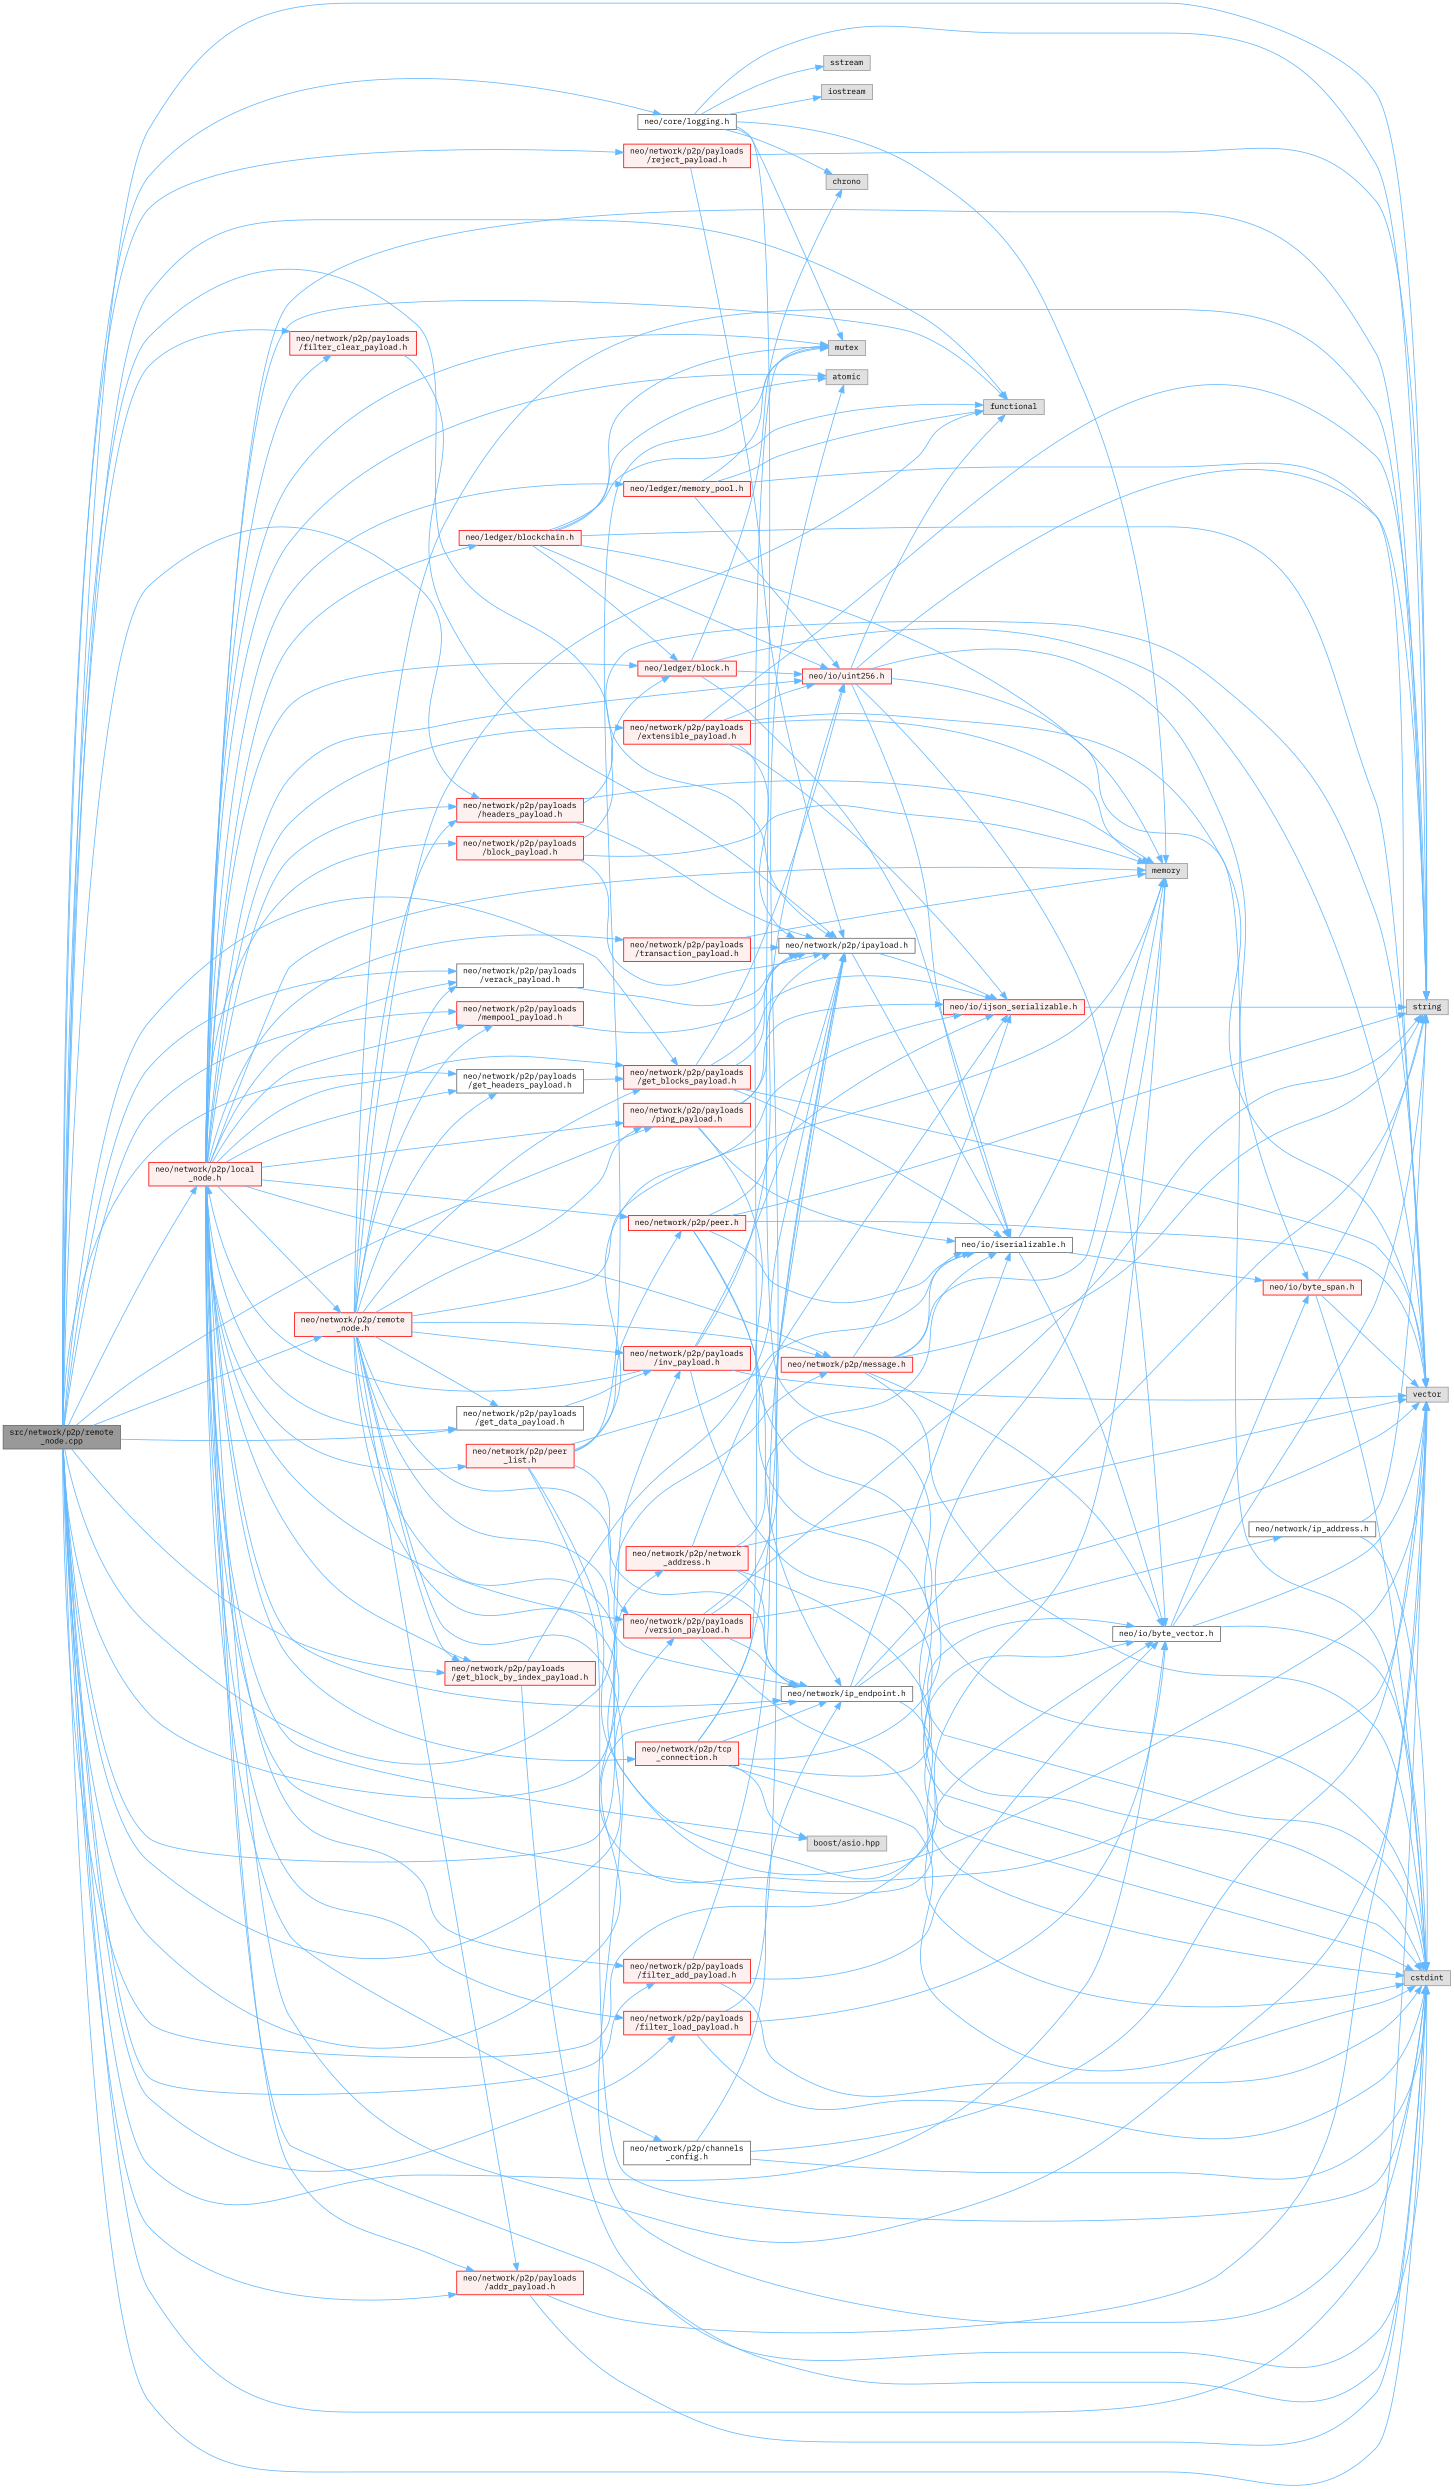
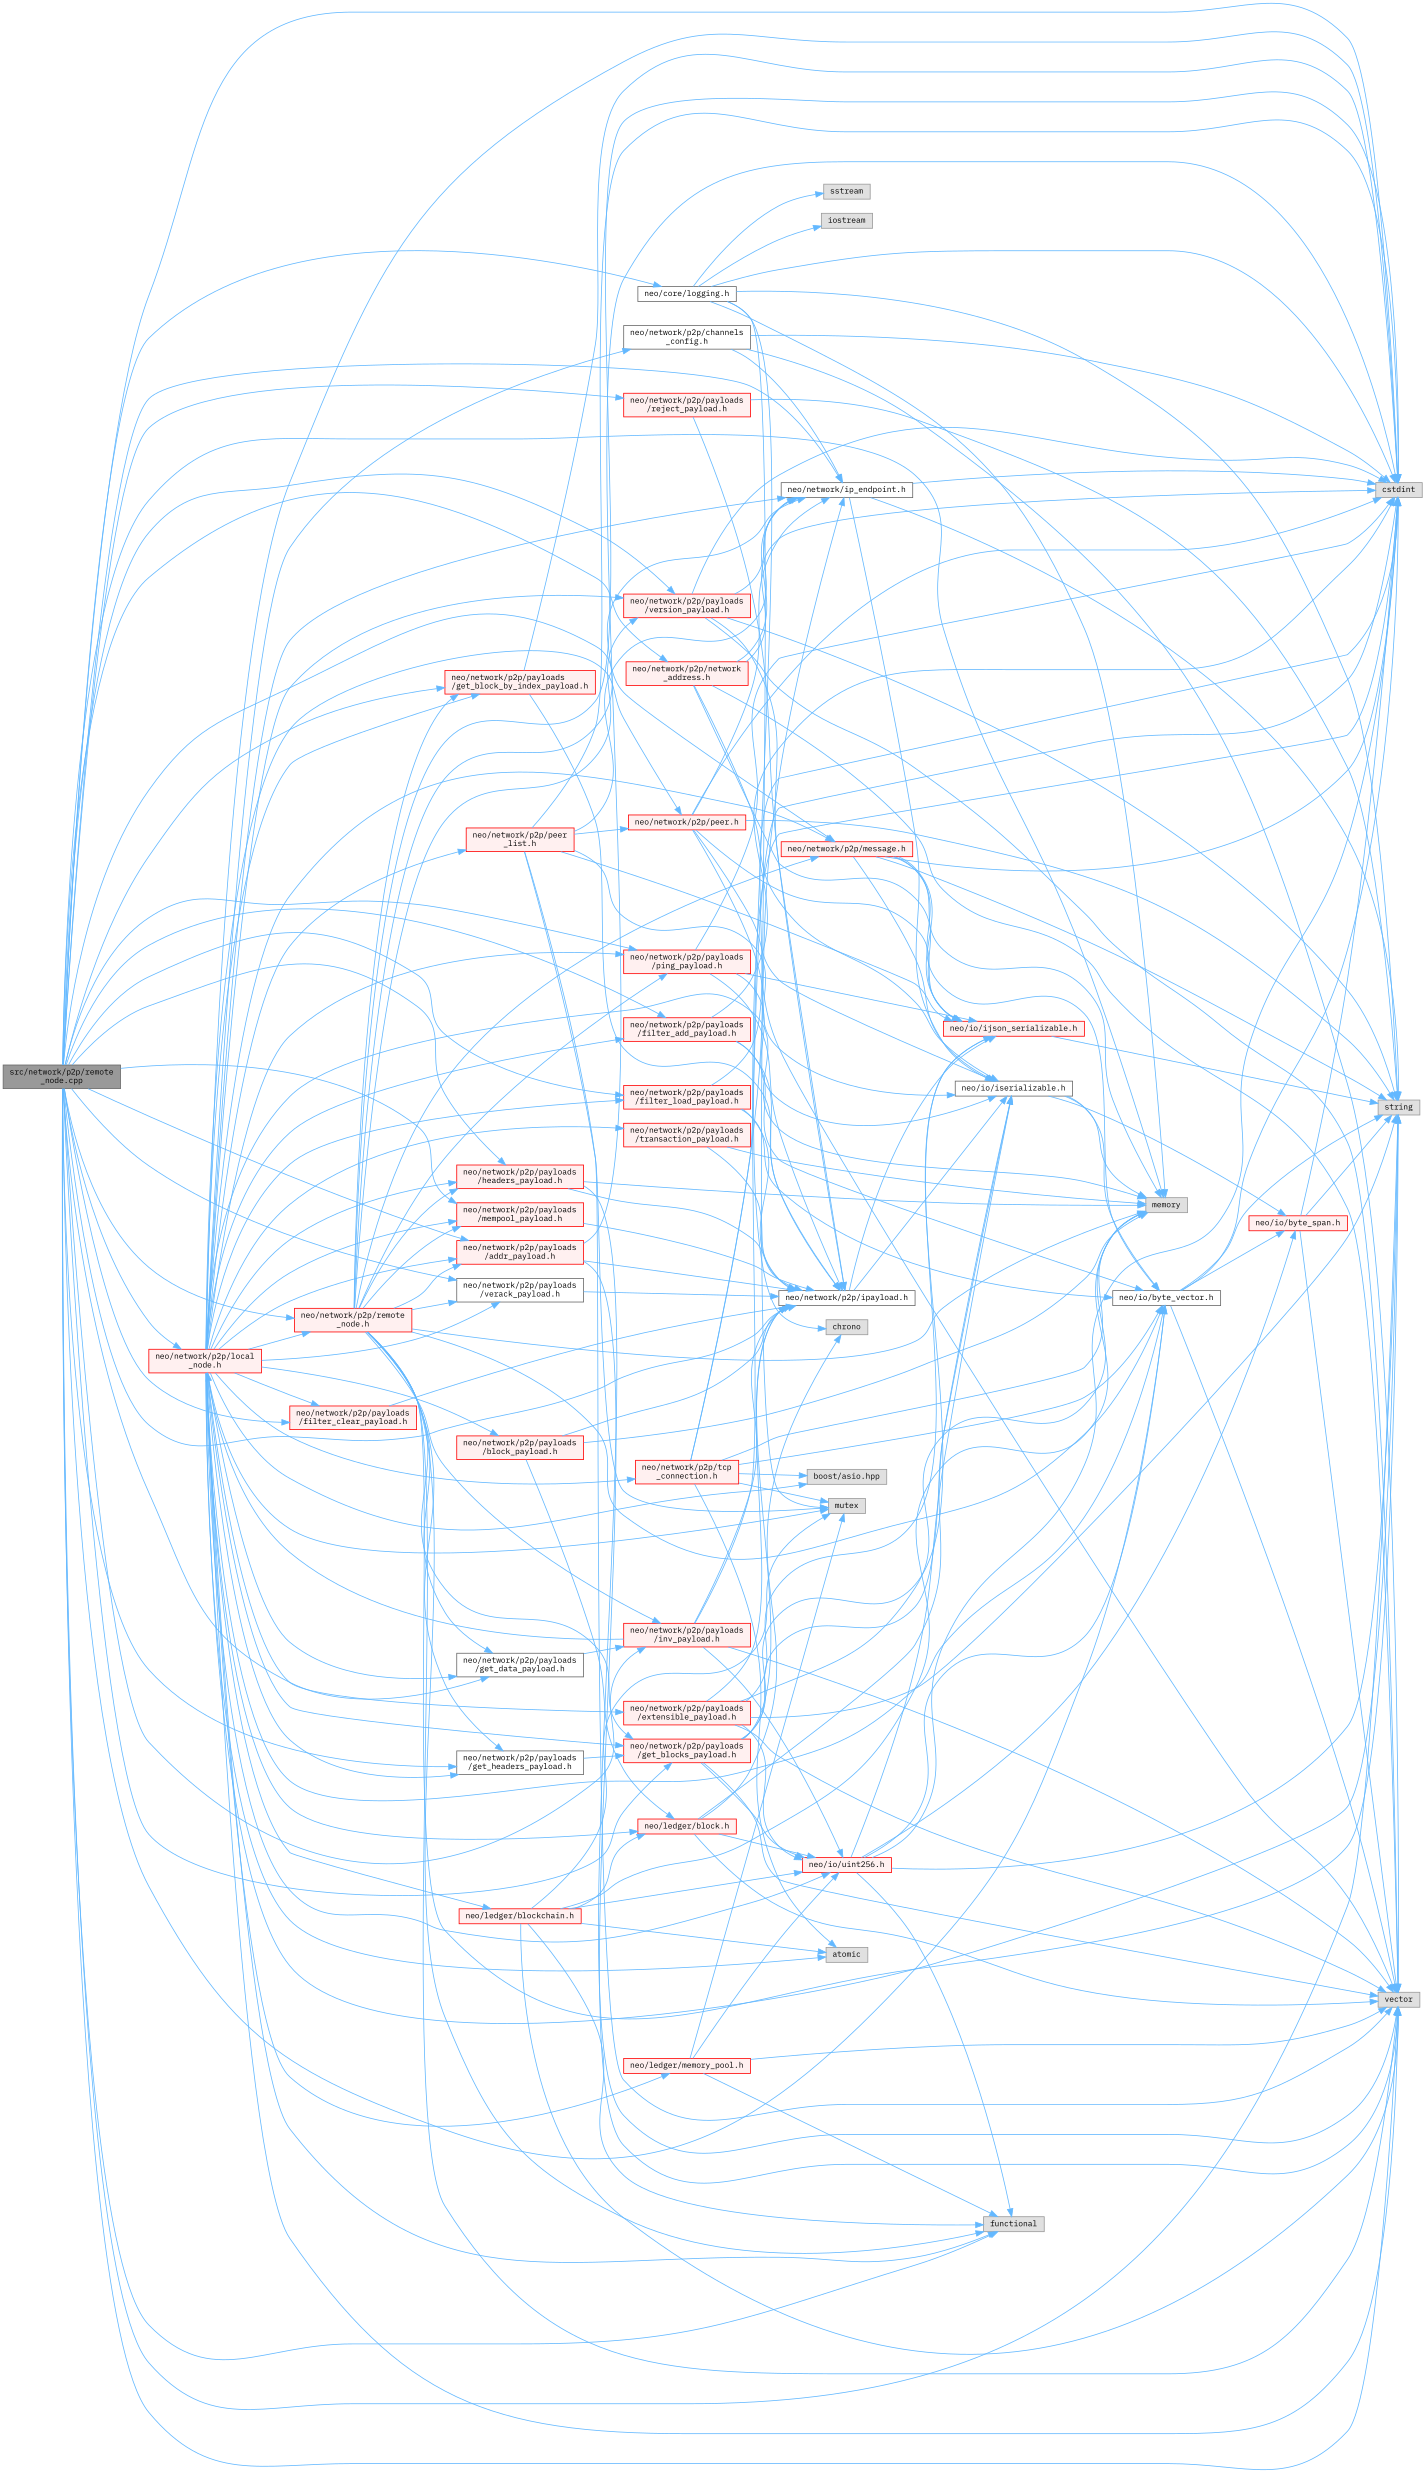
  digraph {
    fontname="IBM Plex Mono"
    rankdir=LR
    node [color=red fillcolor="#FFF0F0" fontname="IBM Plex Mono" fontsize=10 shape=box style=filled]
    edge [color=steelblue1 fontname="IBM Plex Mono" fontsize=10 labelfontname=Helvetica labelfontsize=10 style=solid]
    n1 [color=gray40 fillcolor=grey60 fontcolor=black height=0.2 label="src/network/p2p/remote\l_node.cpp" width=0.4]
    n2 [color=grey40 fillcolor=white height=0.2 label="neo/core/logging.h" width=0.4]
    n3 [color=grey60 fillcolor="#E0E0E0" height=0.2 label=cstdint width=0.4]
    n4 [color=grey60 fillcolor="#E0E0E0" height=0.2 label=memory width=0.4]
    n5 [color=grey60 fillcolor="#E0E0E0" height=0.2 label=string width=0.4]
    n6 [color=grey40 fillcolor=white height=0.2 label="neo/io/byte_vector.h" width=0.4]
    n7 [color=grey60 fillcolor="#E0E0E0" height=0.2 label=vector width=0.4]
    n8 [color=grey40 fillcolor=white height=0.2 label="neo/network/ip_endpoint.h" width=0.4]
    n9 [color=grey40 fillcolor=white height=0.2 label="neo/network/p2p/ipayload.h" width=0.4]
    n10 [height=0.2 label="neo/network/p2p/local\l_node.h" width=0.4]
    n11 [color=grey60 fillcolor="#E0E0E0" height=0.2 label=functional width=0.4]
    n12 [height=0.2 label="neo/network/p2p/message.h" width=0.4]
    n13 [height=0.2 label="neo/network/p2p/payloads\l/addr_payload.h" width=0.4]
    n14 [height=0.2 label="neo/network/p2p/payloads\l/filter_add_payload.h" width=0.4]
    n15 [height=0.2 label="neo/network/p2p/payloads\l/filter_clear_payload.h" width=0.4]
    n16 [height=0.2 label="neo/network/p2p/payloads\l/filter_load_payload.h" width=0.4]
    n17 [height=0.2 label="neo/network/p2p/payloads\l/get_block_by_index_payload.h" width=0.4]
    n18 [height=0.2 label="neo/network/p2p/payloads\l/get_blocks_payload.h" width=0.4]
    n19 [color=grey40 fillcolor=white height=0.2 label="neo/network/p2p/payloads\l/get_data_payload.h" width=0.4]
    n20 [height=0.2 label="neo/network/p2p/payloads\l/inv_payload.h" width=0.4]
    n21 [color=grey40 fillcolor=white height=0.2 label="neo/network/p2p/payloads\l/get_headers_payload.h" width=0.4]
    n22 [height=0.2 label="neo/network/p2p/payloads\l/headers_payload.h" width=0.4]
    n23 [height=0.2 label="neo/network/p2p/payloads\l/mempool_payload.h" width=0.4]
    n24 [height=0.2 label="neo/network/p2p/payloads\l/ping_payload.h" width=0.4]
    n25 [color=grey40 fillcolor=white height=0.2 label="neo/network/p2p/payloads\l/verack_payload.h" width=0.4]
    n26 [height=0.2 label="neo/network/p2p/payloads\l/version_payload.h" width=0.4]
    n27 [height=0.2 label="neo/network/p2p/remote\l_node.h" width=0.4]
    n28 [height=0.2 label="neo/network/p2p/network\l_address.h" width=0.4]
    n29 [height=0.2 label="neo/network/p2p/payloads\l/reject_payload.h" width=0.4]
    n30 [color=grey60 fillcolor="#E0E0E0" height=0.2 label=chrono width=0.4]
    n31 [color=grey60 fillcolor="#E0E0E0" height=0.2 label=sstream width=0.4]
    n32 [color=grey60 fillcolor="#E0E0E0" height=0.2 label=iostream width=0.4]
    n33 [color=grey60 fillcolor="#E0E0E0" height=0.2 label=mutex width=0.4]
    n34 [height=0.2 label="neo/io/byte_span.h" width=0.4]
    n35 [color=grey40 fillcolor=white height=0.2 label="neo/io/iserializable.h" width=0.4]
-   n36 [color=grey40 fillcolor=white height=0.2 label="neo/network/ip_address.h" width=0.4]
    n37 [height=0.2 label="neo/io/ijson_serializable.h" width=0.4]
    n38 [height=0.2 label="neo/io/uint256.h" width=0.4]
    n39 [height=0.2 label="neo/ledger/block.h" width=0.4]
    n40 [height=0.2 label="neo/ledger/blockchain.h" width=0.4]
    n41 [color=grey60 fillcolor="#E0E0E0" height=0.2 label=atomic width=0.4]
    n42 [height=0.2 label="neo/ledger/memory_pool.h" width=0.4]
    n43 [color=grey40 fillcolor=white height=0.2 label="neo/network/p2p/channels\l_config.h" width=0.4]
    n44 [height=0.2 label="neo/network/p2p/payloads\l/block_payload.h" width=0.4]
    n45 [height=0.2 label="neo/network/p2p/payloads\l/extensible_payload.h" width=0.4]
    n46 [height=0.2 label="neo/network/p2p/payloads\l/transaction_payload.h" width=0.4]
    n47 [height=0.2 label="neo/network/p2p/peer.h" width=0.4]
    n48 [height=0.2 label="neo/network/p2p/peer\l_list.h" width=0.4]
    n49 [height=0.2 label="neo/network/p2p/tcp\l_connection.h" width=0.4]
    n50 [color=grey60 fillcolor="#E0E0E0" height=0.2 label="boost/asio.hpp" width=0.4]
    n1 -> n2
    n1 -> n3
    n1 -> n4
    n1 -> n5
    n1 -> n6
    n1 -> n7
    n1 -> n8
    n1 -> n9
    n1 -> n10
    n1 -> n11
    n1 -> n12
    n1 -> n13
    n1 -> n14
    n1 -> n15
    n1 -> n16
    n1 -> n17
    n1 -> n18
    n1 -> n19
    n1 -> n20
    n1 -> n21
    n1 -> n22
    n1 -> n23
    n1 -> n24
    n1 -> n25
    n1 -> n26
    n1 -> n27
    n1 -> n28
    n1 -> n29
    n2 -> n3
    n2 -> n4
    n2 -> n5
    n2 -> n30
    n2 -> n31
    n2 -> n32
    n2 -> n33
    n6 -> n3
    n6 -> n5
    n6 -> n7
    n6 -> n34
    n8 -> n3
    n8 -> n5
    n8 -> n35
-   n8 -> n36
    n9 -> n35
    n9 -> n37
    n10 -> n3
    n10 -> n4
    n10 -> n5
    n10 -> n6
    n10 -> n7
    n10 -> n8
    n10 -> n11
    n10 -> n12
    n10 -> n13
    n10 -> n14
    n10 -> n15
    n10 -> n16
    n10 -> n17
    n10 -> n18
    n10 -> n19
    n10 -> n21
    n10 -> n22
    n10 -> n23
    n10 -> n24
    n10 -> n25
    n10 -> n26
    n10 -> n27
    n10 -> n33
    n10 -> n38
    n10 -> n39
    n10 -> n40
    n10 -> n41
    n10 -> n42
    n10 -> n43
    n10 -> n44
    n10 -> n45
    n10 -> n46
    n10 -> n47
    n10 -> n48
    n10 -> n49
    n10 -> n50
    n12 -> n3
    n12 -> n4
    n12 -> n5
    n12 -> n6
    n12 -> n35
    n12 -> n37
    n13 -> n3
    n13 -> n7
+   n13 -> n9
    n14 -> n3
    n14 -> n6
    n14 -> n9
    n15 -> n9
    n16 -> n3
    n16 -> n6
    n16 -> n9
    n17 -> n3
    n17 -> n9
    n18 -> n7
    n18 -> n9
    n18 -> n35
    n18 -> n37
    n18 -> n38
    n19 -> n20
    n20 -> n3
    n20 -> n7
    n20 -> n9
    n20 -> n10
    n20 -> n38
    n21 -> n18
    n22 -> n4
    n22 -> n7
    n22 -> n9
    n23 -> n9
    n24 -> n3
    n24 -> n9
    n24 -> n35
    n24 -> n37
    n25 -> n9
    n26 -> n3
    n26 -> n5
    n26 -> n7
    n26 -> n8
    n26 -> n9
    n27 -> n3
    n27 -> n4
    n27 -> n5
    n27 -> n6
    n27 -> n7
    n27 -> n8
    n27 -> n11
    n27 -> n12
    n27 -> n13
    n27 -> n17
    n27 -> n18
    n27 -> n19
    n27 -> n20
    n27 -> n21
    n27 -> n22
    n27 -> n23
    n27 -> n24
    n27 -> n25
    n27 -> n26
    n28 -> n3
    n28 -> n7
    n28 -> n8
    n28 -> n35
    n28 -> n37
    n29 -> n5
    n29 -> n9
    n34 -> n3
    n34 -> n5
    n34 -> n7
    n35 -> n4
    n35 -> n6
    n35 -> n34
-   n36 -> n3
-   n36 -> n5
    n37 -> n5
    n38 -> n3
    n38 -> n5
    n38 -> n6
    n38 -> n11
    n38 -> n34
    n38 -> n35
    n39 -> n7
    n39 -> n30
    n39 -> n35
    n39 -> n38
    n40 -> n4
    n40 -> n7
    n40 -> n11
    n40 -> n33
    n40 -> n38
    n40 -> n39
    n40 -> n41
    n42 -> n7
    n42 -> n11
    n42 -> n33
    n42 -> n38
    n43 -> n3
    n43 -> n7
    n43 -> n8
    n44 -> n4
    n44 -> n9
    n44 -> n39
    n45 -> n4
    n45 -> n5
    n45 -> n7
    n45 -> n9
    n45 -> n37
    n45 -> n38
    n46 -> n4
    n46 -> n9
    n47 -> n3
    n47 -> n5
    n47 -> n7
    n47 -> n8
    n47 -> n35
    n47 -> n37
    n48 -> n3
    n48 -> n7
    n48 -> n8
    n48 -> n33
    n48 -> n35
    n48 -> n37
    n48 -> n47
    n49 -> n3
    n49 -> n4
    n49 -> n6
    n49 -> n8
    n49 -> n33
    n49 -> n41
    n49 -> n50
  }
